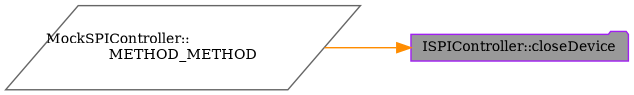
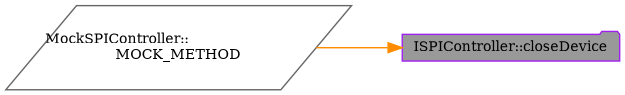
  digraph {
    rankdir=RL
    fontname="DejaVu Serif"
    node [fontname="DejaVu Serif" fontsize=10 style=filled]
    n1 [color=purple fillcolor=grey60 fontcolor=black height=0.2 label="ISPIController::closeDevice" shape=folder width=0.4]
-   n2 [color=gray40 fillcolor=white height=0.2 label="MockSPIController::\lMETHOD_METHOD" shape=parallelogram width=0.4]
+   n2 [color=gray40 fillcolor=white height=0.2 label="MockSPIController::\lMOCK_METHOD" shape=parallelogram width=0.4]
    n1 -> n2 [color=darkorange dir=back fontname="DejaVu Serif" fontsize=10 labelfontname=Helvetica labelfontsize=10 style=solid]
  }
